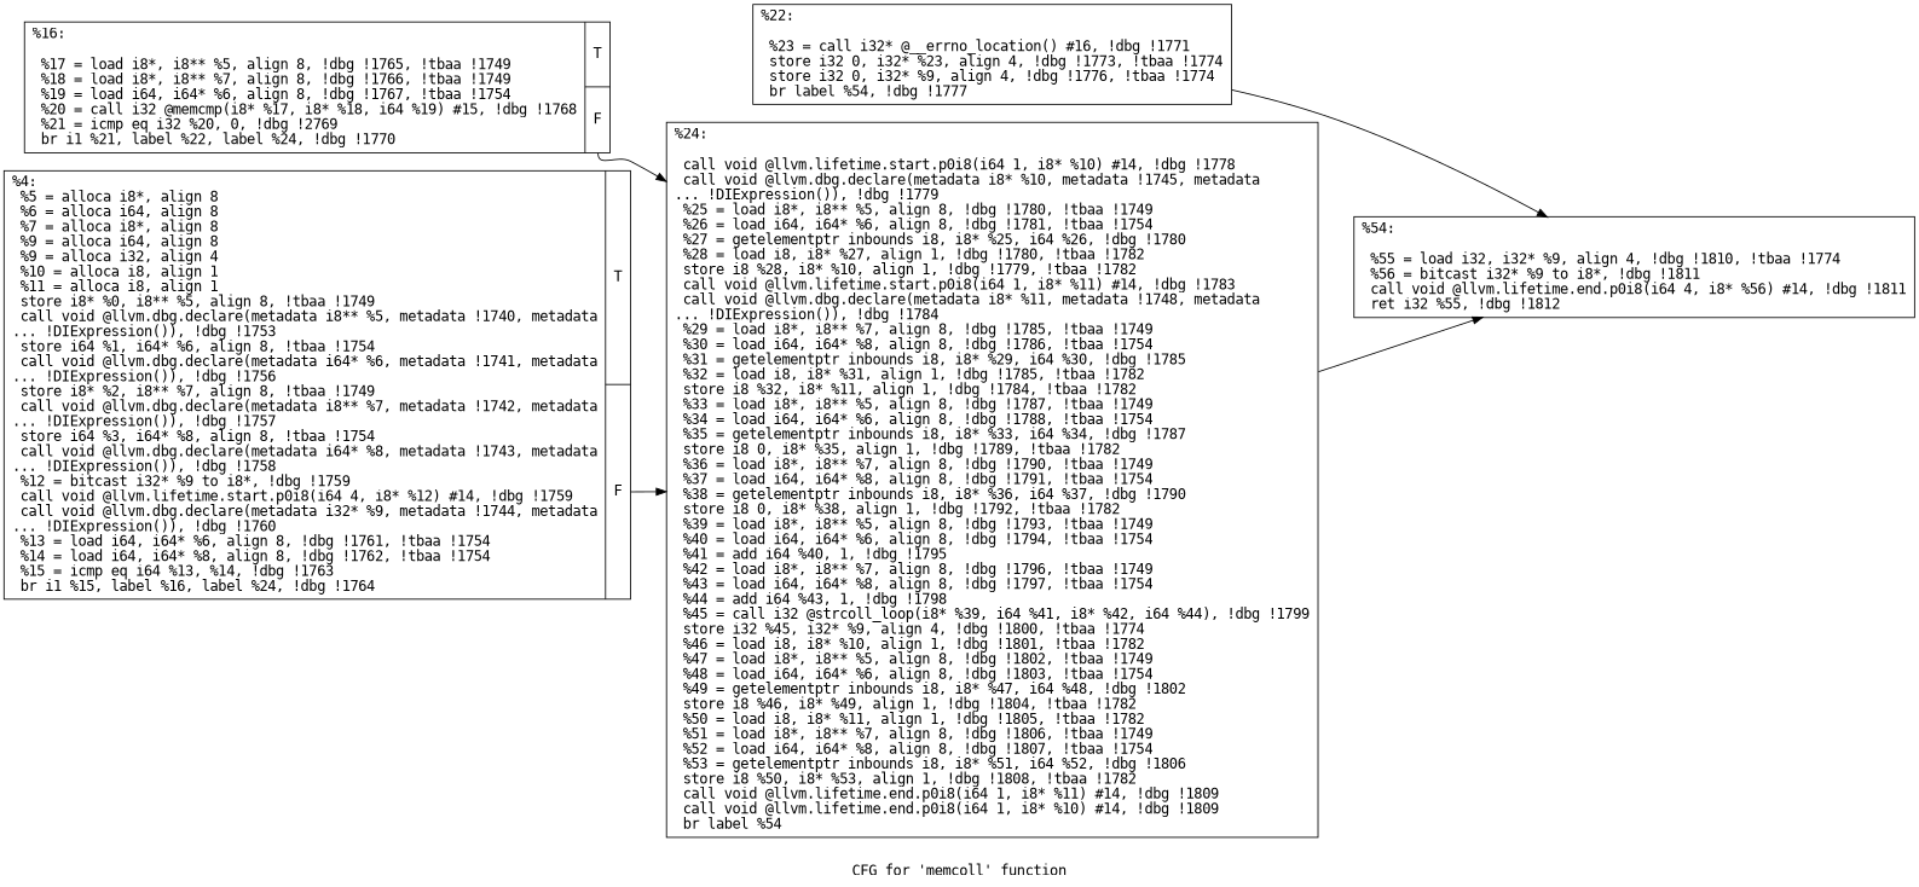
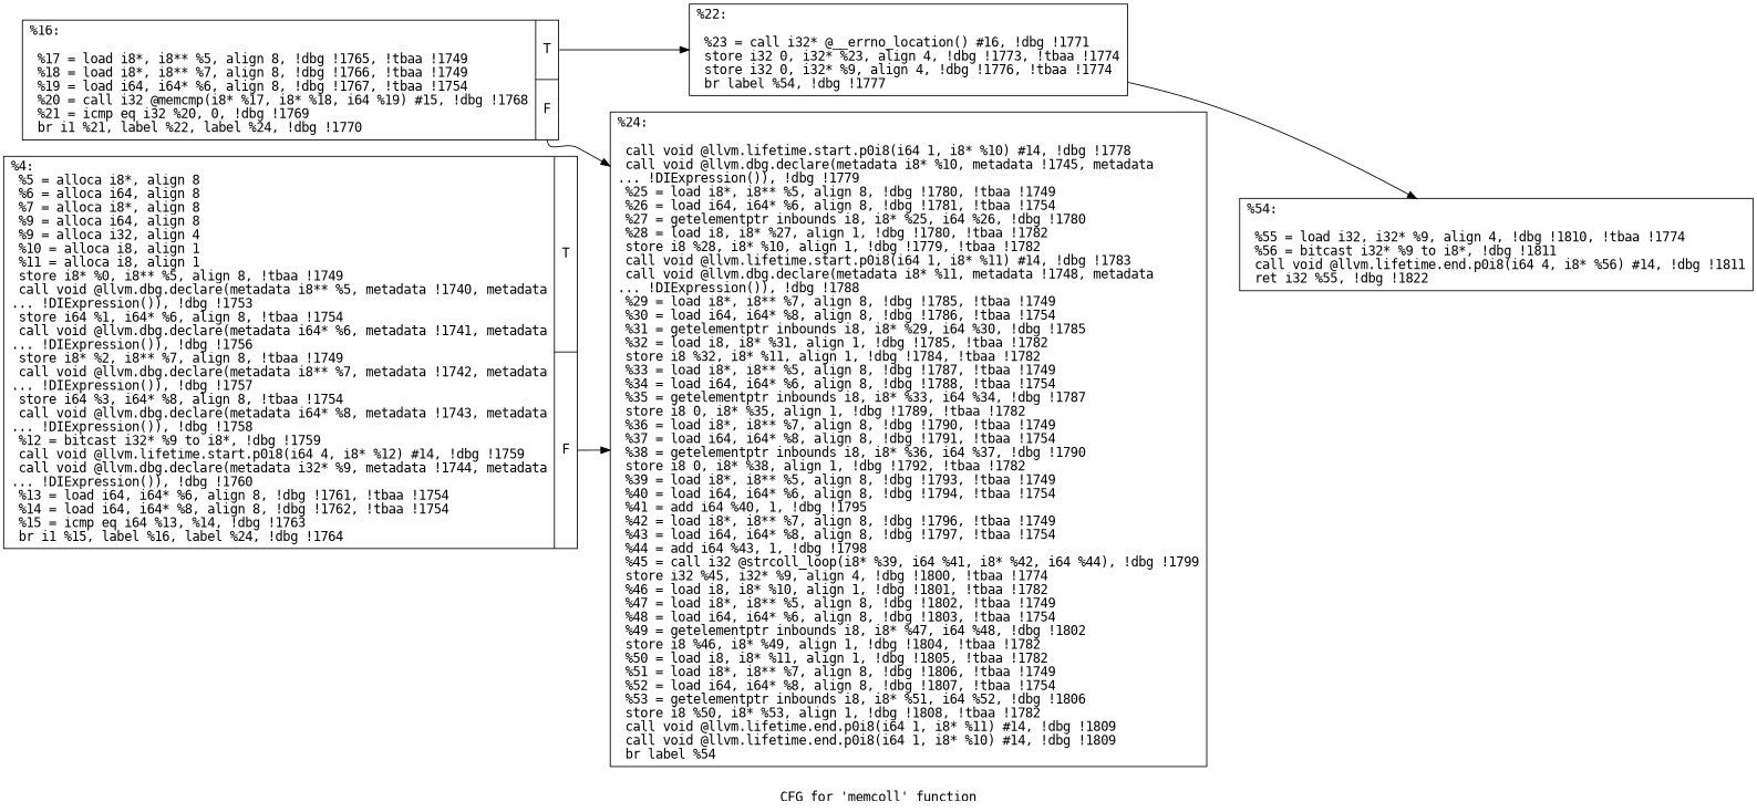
  digraph {
    fontname="DejaVu Sans Mono"
    label="CFG for 'memcoll' function"
    rankdir=LR
    node [fontname="DejaVu Sans Mono" shape=record]
    edge [fontname="DejaVu Sans Mono"]
    n1 [label="{%4:\l  %5 = alloca i8*, align 8\l  %6 = alloca i64, align 8\l  %7 = alloca i8*, align 8\l  %9 = alloca i64, align 8\l  %9 = alloca i32, align 4\l  %10 = alloca i8, align 1\l  %11 = alloca i8, align 1\l  store i8* %0, i8** %5, align 8, !tbaa !1749\l  call void @llvm.dbg.declare(metadata i8** %5, metadata !1740, metadata\l... !DIExpression()), !dbg !1753\l  store i64 %1, i64* %6, align 8, !tbaa !1754\l  call void @llvm.dbg.declare(metadata i64* %6, metadata !1741, metadata\l... !DIExpression()), !dbg !1756\l  store i8* %2, i8** %7, align 8, !tbaa !1749\l  call void @llvm.dbg.declare(metadata i8** %7, metadata !1742, metadata\l... !DIExpression()), !dbg !1757\l  store i64 %3, i64* %8, align 8, !tbaa !1754\l  call void @llvm.dbg.declare(metadata i64* %8, metadata !1743, metadata\l... !DIExpression()), !dbg !1758\l  %12 = bitcast i32* %9 to i8*, !dbg !1759\l  call void @llvm.lifetime.start.p0i8(i64 4, i8* %12) #14, !dbg !1759\l  call void @llvm.dbg.declare(metadata i32* %9, metadata !1744, metadata\l... !DIExpression()), !dbg !1760\l  %13 = load i64, i64* %6, align 8, !dbg !1761, !tbaa !1754\l  %14 = load i64, i64* %8, align 8, !dbg !1762, !tbaa !1754\l  %15 = icmp eq i64 %13, %14, !dbg !1763\l  br i1 %15, label %16, label %24, !dbg !1764\l|{<s0>T|<s1>F}}"]
-   n2 [label="{%24:\l\l  call void @llvm.lifetime.start.p0i8(i64 1, i8* %10) #14, !dbg !1778\l  call void @llvm.dbg.declare(metadata i8* %10, metadata !1745, metadata\l... !DIExpression()), !dbg !1779\l  %25 = load i8*, i8** %5, align 8, !dbg !1780, !tbaa !1749\l  %26 = load i64, i64* %6, align 8, !dbg !1781, !tbaa !1754\l  %27 = getelementptr inbounds i8, i8* %25, i64 %26, !dbg !1780\l  %28 = load i8, i8* %27, align 1, !dbg !1780, !tbaa !1782\l  store i8 %28, i8* %10, align 1, !dbg !1779, !tbaa !1782\l  call void @llvm.lifetime.start.p0i8(i64 1, i8* %11) #14, !dbg !1783\l  call void @llvm.dbg.declare(metadata i8* %11, metadata !1748, metadata\l... !DIExpression()), !dbg !1784\l  %29 = load i8*, i8** %7, align 8, !dbg !1785, !tbaa !1749\l  %30 = load i64, i64* %8, align 8, !dbg !1786, !tbaa !1754\l  %31 = getelementptr inbounds i8, i8* %29, i64 %30, !dbg !1785\l  %32 = load i8, i8* %31, align 1, !dbg !1785, !tbaa !1782\l  store i8 %32, i8* %11, align 1, !dbg !1784, !tbaa !1782\l  %33 = load i8*, i8** %5, align 8, !dbg !1787, !tbaa !1749\l  %34 = load i64, i64* %6, align 8, !dbg !1788, !tbaa !1754\l  %35 = getelementptr inbounds i8, i8* %33, i64 %34, !dbg !1787\l  store i8 0, i8* %35, align 1, !dbg !1789, !tbaa !1782\l  %36 = load i8*, i8** %7, align 8, !dbg !1790, !tbaa !1749\l  %37 = load i64, i64* %8, align 8, !dbg !1791, !tbaa !1754\l  %38 = getelementptr inbounds i8, i8* %36, i64 %37, !dbg !1790\l  store i8 0, i8* %38, align 1, !dbg !1792, !tbaa !1782\l  %39 = load i8*, i8** %5, align 8, !dbg !1793, !tbaa !1749\l  %40 = load i64, i64* %6, align 8, !dbg !1794, !tbaa !1754\l  %41 = add i64 %40, 1, !dbg !1795\l  %42 = load i8*, i8** %7, align 8, !dbg !1796, !tbaa !1749\l  %43 = load i64, i64* %8, align 8, !dbg !1797, !tbaa !1754\l  %44 = add i64 %43, 1, !dbg !1798\l  %45 = call i32 @strcoll_loop(i8* %39, i64 %41, i8* %42, i64 %44), !dbg !1799\l  store i32 %45, i32* %9, align 4, !dbg !1800, !tbaa !1774\l  %46 = load i8, i8* %10, align 1, !dbg !1801, !tbaa !1782\l  %47 = load i8*, i8** %5, align 8, !dbg !1802, !tbaa !1749\l  %48 = load i64, i64* %6, align 8, !dbg !1803, !tbaa !1754\l  %49 = getelementptr inbounds i8, i8* %47, i64 %48, !dbg !1802\l  store i8 %46, i8* %49, align 1, !dbg !1804, !tbaa !1782\l  %50 = load i8, i8* %11, align 1, !dbg !1805, !tbaa !1782\l  %51 = load i8*, i8** %7, align 8, !dbg !1806, !tbaa !1749\l  %52 = load i64, i64* %8, align 8, !dbg !1807, !tbaa !1754\l  %53 = getelementptr inbounds i8, i8* %51, i64 %52, !dbg !1806\l  store i8 %50, i8* %53, align 1, !dbg !1808, !tbaa !1782\l  call void @llvm.lifetime.end.p0i8(i64 1, i8* %11) #14, !dbg !1809\l  call void @llvm.lifetime.end.p0i8(i64 1, i8* %10) #14, !dbg !1809\l  br label %54\l}"]
-   n3 [label="{%16:\l\l  %17 = load i8*, i8** %5, align 8, !dbg !1765, !tbaa !1749\l  %18 = load i8*, i8** %7, align 8, !dbg !1766, !tbaa !1749\l  %19 = load i64, i64* %6, align 8, !dbg !1767, !tbaa !1754\l  %20 = call i32 @memcmp(i8* %17, i8* %18, i64 %19) #15, !dbg !1768\l  %21 = icmp eq i32 %20, 0, !dbg !2769\l  br i1 %21, label %22, label %24, !dbg !1770\l|{<s0>T|<s1>F}}"]
+   n2 [label="{%24:\l\l  call void @llvm.lifetime.start.p0i8(i64 1, i8* %10) #14, !dbg !1778\l  call void @llvm.dbg.declare(metadata i8* %10, metadata !1745, metadata\l... !DIExpression()), !dbg !1779\l  %25 = load i8*, i8** %5, align 8, !dbg !1780, !tbaa !1749\l  %26 = load i64, i64* %6, align 8, !dbg !1781, !tbaa !1754\l  %27 = getelementptr inbounds i8, i8* %25, i64 %26, !dbg !1780\l  %28 = load i8, i8* %27, align 1, !dbg !1780, !tbaa !1782\l  store i8 %28, i8* %10, align 1, !dbg !1779, !tbaa !1782\l  call void @llvm.lifetime.start.p0i8(i64 1, i8* %11) #14, !dbg !1783\l  call void @llvm.dbg.declare(metadata i8* %11, metadata !1748, metadata\l... !DIExpression()), !dbg !1788\l  %29 = load i8*, i8** %7, align 8, !dbg !1785, !tbaa !1749\l  %30 = load i64, i64* %8, align 8, !dbg !1786, !tbaa !1754\l  %31 = getelementptr inbounds i8, i8* %29, i64 %30, !dbg !1785\l  %32 = load i8, i8* %31, align 1, !dbg !1785, !tbaa !1782\l  store i8 %32, i8* %11, align 1, !dbg !1784, !tbaa !1782\l  %33 = load i8*, i8** %5, align 8, !dbg !1787, !tbaa !1749\l  %34 = load i64, i64* %6, align 8, !dbg !1788, !tbaa !1754\l  %35 = getelementptr inbounds i8, i8* %33, i64 %34, !dbg !1787\l  store i8 0, i8* %35, align 1, !dbg !1789, !tbaa !1782\l  %36 = load i8*, i8** %7, align 8, !dbg !1790, !tbaa !1749\l  %37 = load i64, i64* %8, align 8, !dbg !1791, !tbaa !1754\l  %38 = getelementptr inbounds i8, i8* %36, i64 %37, !dbg !1790\l  store i8 0, i8* %38, align 1, !dbg !1792, !tbaa !1782\l  %39 = load i8*, i8** %5, align 8, !dbg !1793, !tbaa !1749\l  %40 = load i64, i64* %6, align 8, !dbg !1794, !tbaa !1754\l  %41 = add i64 %40, 1, !dbg !1795\l  %42 = load i8*, i8** %7, align 8, !dbg !1796, !tbaa !1749\l  %43 = load i64, i64* %8, align 8, !dbg !1797, !tbaa !1754\l  %44 = add i64 %43, 1, !dbg !1798\l  %45 = call i32 @strcoll_loop(i8* %39, i64 %41, i8* %42, i64 %44), !dbg !1799\l  store i32 %45, i32* %9, align 4, !dbg !1800, !tbaa !1774\l  %46 = load i8, i8* %10, align 1, !dbg !1801, !tbaa !1782\l  %47 = load i8*, i8** %5, align 8, !dbg !1802, !tbaa !1749\l  %48 = load i64, i64* %6, align 8, !dbg !1803, !tbaa !1754\l  %49 = getelementptr inbounds i8, i8* %47, i64 %48, !dbg !1802\l  store i8 %46, i8* %49, align 1, !dbg !1804, !tbaa !1782\l  %50 = load i8, i8* %11, align 1, !dbg !1805, !tbaa !1782\l  %51 = load i8*, i8** %7, align 8, !dbg !1806, !tbaa !1749\l  %52 = load i64, i64* %8, align 8, !dbg !1807, !tbaa !1754\l  %53 = getelementptr inbounds i8, i8* %51, i64 %52, !dbg !1806\l  store i8 %50, i8* %53, align 1, !dbg !1808, !tbaa !1782\l  call void @llvm.lifetime.end.p0i8(i64 1, i8* %11) #14, !dbg !1809\l  call void @llvm.lifetime.end.p0i8(i64 1, i8* %10) #14, !dbg !1809\l  br label %54\l}"]
+   n3 [label="{%16:\l\l  %17 = load i8*, i8** %5, align 8, !dbg !1765, !tbaa !1749\l  %18 = load i8*, i8** %7, align 8, !dbg !1766, !tbaa !1749\l  %19 = load i64, i64* %6, align 8, !dbg !1767, !tbaa !1754\l  %20 = call i32 @memcmp(i8* %17, i8* %18, i64 %19) #15, !dbg !1768\l  %21 = icmp eq i32 %20, 0, !dbg !1769\l  br i1 %21, label %22, label %24, !dbg !1770\l|{<s0>T|<s1>F}}"]
    n4 [label="{%22:\l\l  %23 = call i32* @__errno_location() #16, !dbg !1771\l  store i32 0, i32* %23, align 4, !dbg !1773, !tbaa !1774\l  store i32 0, i32* %9, align 4, !dbg !1776, !tbaa !1774\l  br label %54, !dbg !1777\l}"]
-   n5 [label="{%54:\l\l  %55 = load i32, i32* %9, align 4, !dbg !1810, !tbaa !1774\l  %56 = bitcast i32* %9 to i8*, !dbg !1811\l  call void @llvm.lifetime.end.p0i8(i64 4, i8* %56) #14, !dbg !1811\l  ret i32 %55, !dbg !1812\l}"]
+   n5 [label="{%54:\l\l  %55 = load i32, i32* %9, align 4, !dbg !1810, !tbaa !1774\l  %56 = bitcast i32* %9 to i8*, !dbg !1811\l  call void @llvm.lifetime.end.p0i8(i64 4, i8* %56) #14, !dbg !1811\l  ret i32 %55, !dbg !1822\l}"]
    n1 -> n2 [tailport=s1]
-   n2 -> n5
    n3 -> n2 [tailport=s1]
+   n3 -> n4 [tailport=s0]
    n4 -> n5
  }
